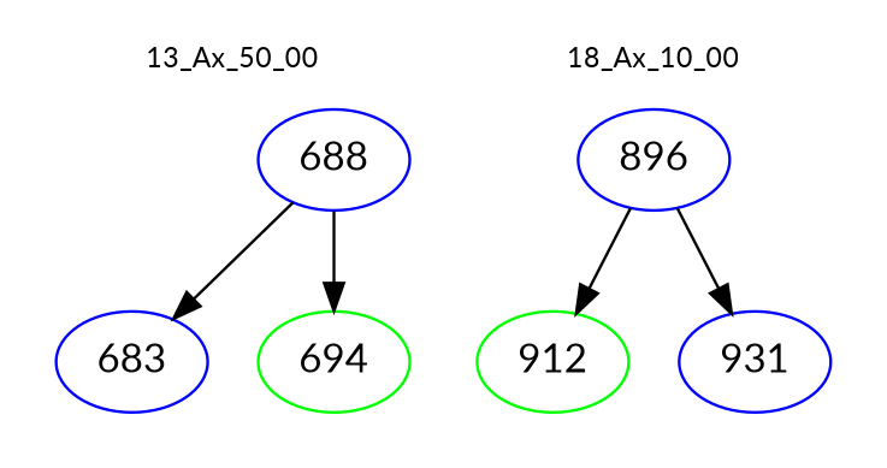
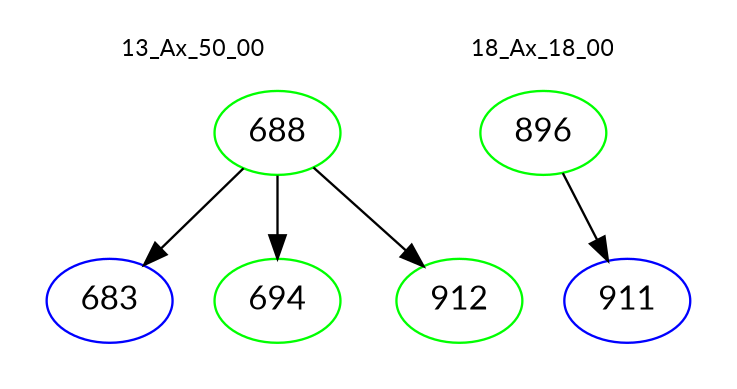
  digraph {
    fontname=Lato
    node [color=blue fontname=Lato]
    edge [color=black fontname=Lato]
-   n1 [label=688]
+   n1 [color=green label=688]
    n2 [label=683]
    n3 [color=green label=694]
-   n4 [label=896]
-   n5 [label=931]
+   n4 [color=green label=896]
+   n5 [label=911]
    n6 [color=green label=912]
    subgraph cluster_1 {
      color=white
      fontsize=10
      label="13_Ax_50_00"
      n1
      n2
      n3
    }
    subgraph cluster_2 {
      color=white
      fontsize=10
-     label="18_Ax_10_00"
+     label="18_Ax_18_00"
      n4
      n5
      n6
    }
    n1 -> n2
    n1 -> n3
    n4 -> n5
-   n4 -> n6
+   n1 -> n6
  }
